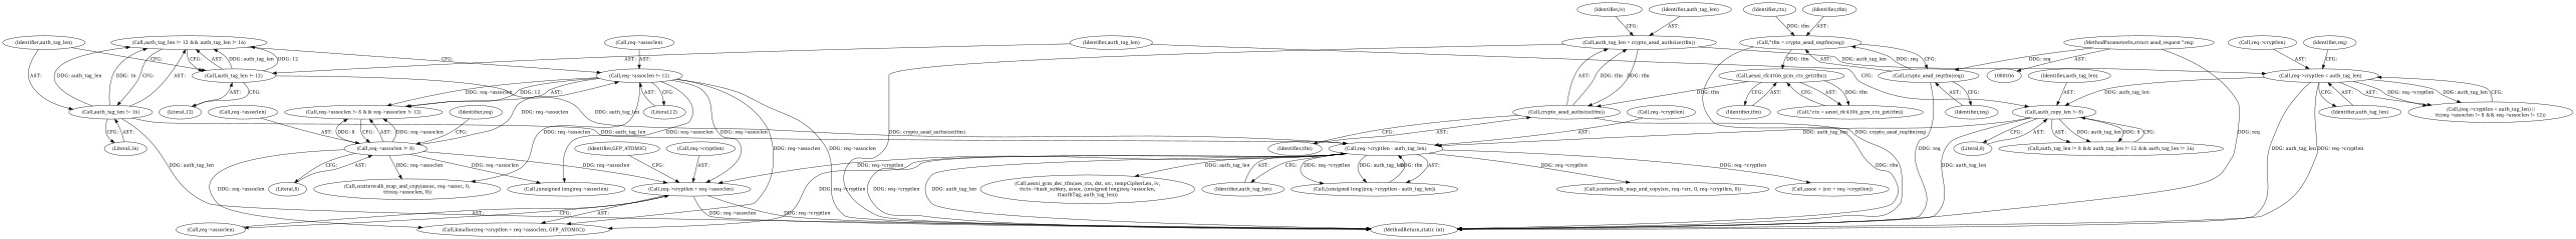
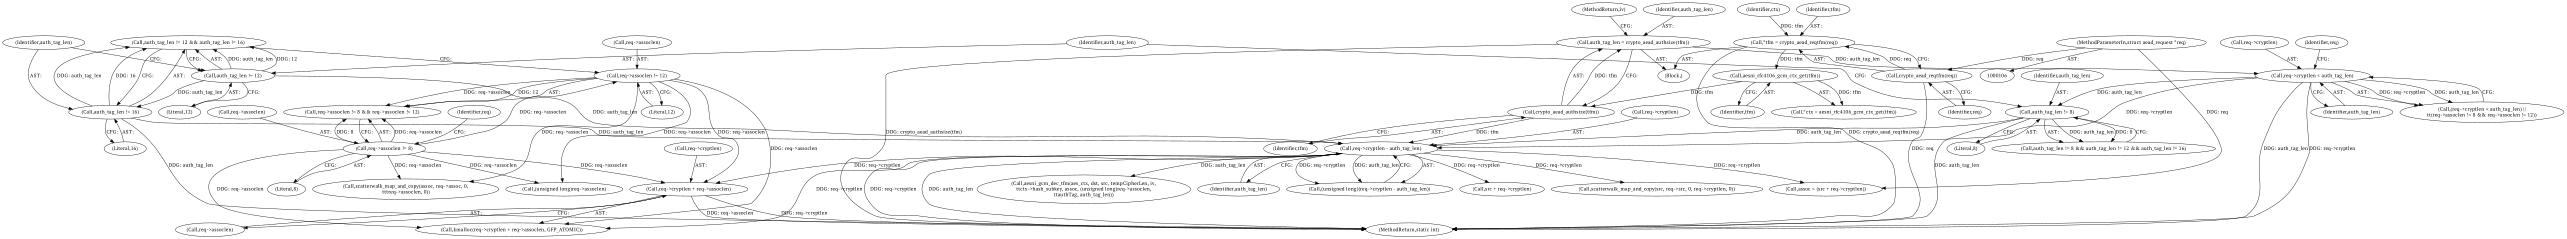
  digraph {
    fontname="PT Serif"
    node [fontname="PT Serif"]
    edge [fontname="PT Serif"]
    n1 [label="(Call,req->cryptlen + req->assoclen)"]
    n2 [label="(MethodReturn,static int)"]
    n3 [label="(Call,kmalloc(req->cryptlen + req->assoclen, GFP_ATOMIC))"]
    n4 [label="(Call,req->assoclen)"]
    n5 [label="(Call,req->cryptlen - auth_tag_len)"]
    n6 [label="(Call,aesni_gcm_dec_tfm(aes_ctx, dst, src, tempCipherLen, iv,\n\t\tctx->hash_subkey, assoc, (unsigned long)req->assoclen,\n\t\tauthTag, auth_tag_len))"]
    n7 [label="(Identifier,auth_tag_len)"]
    n8 [label="(Call,(unsigned long)(req->cryptlen - auth_tag_len))"]
    n9 [label="(Call,assoc = (src + req->cryptlen))"]
+   n10 [label="(Call,src + req->cryptlen)"]
    n11 [label="(Call,scatterwalk_map_and_copy(src, req->src, 0, req->cryptlen, 0))"]
    n12 [label="(Call,req->cryptlen < auth_tag_len)"]
-   n13 [label="(Call,auth_copy_len != 8)"]
+   n13 [label="(Call,auth_tag_len != 8)"]
    n14 [label="(Identifier,auth_tag_len)"]
    n15 [label="(Call,(req->cryptlen < auth_tag_len) ||\n\t\t(req->assoclen != 8 && req->assoclen != 12))"]
    n16 [label="(Literal,8)"]
    n17 [label="(Call,auth_tag_len != 8 && auth_tag_len != 12 && auth_tag_len != 16)"]
    n18 [label="(Call,auth_tag_len = crypto_aead_authsize(tfm))"]
    n19 [label="(Call,crypto_aead_authsize(tfm))"]
+   n20 [label="(Block,)"]
    n21 [label="(Identifier,tfm)"]
    n22 [label="(Call,aesni_rfc4106_gcm_ctx_get(tfm))"]
    n23 [label="(Call,*ctx = aesni_rfc4106_gcm_ctx_get(tfm))"]
    n24 [label="(Identifier,tfm)"]
    n25 [label="(Call,*tfm = crypto_aead_reqtfm(req))"]
    n26 [label="(Call,crypto_aead_reqtfm(req))"]
    n27 [label="(Identifier,req)"]
    n28 [label="(MethodParameterIn,struct aead_request *req)"]
    1000106
    n30 [label="(Call,auth_tag_len != 12)"]
    n31 [label="(Call,auth_tag_len != 16)"]
    n32 [label="(Literal,12)"]
    n33 [label="(Call,auth_tag_len != 12 && auth_tag_len != 16)"]
    n34 [label="(Literal,16)"]
    n35 [label="(Call,req->assoclen != 12)"]
    n36 [label="(Call,req->assoclen != 8)"]
    n37 [label="(Literal,8)"]
    n38 [label="(Call,scatterwalk_map_and_copy(assoc, req->assoc, 0,\n \t\t\treq->assoclen, 0))"]
    n39 [label="(Call,(unsigned long)req->assoclen)"]
    n40 [label="(Call,req->assoclen != 8 && req->assoclen != 12)"]
    n41 [label="(Literal,12)"]
    n42 [label="(Identifier,auth_tag_len)"]
-   n43 [label="(Identifier,iv)"]
+   n43 [label="(MethodReturn,iv)"]
    n44 [label="(Identifier,auth_tag_len)"]
-   n45 [label="(Identifier,GFP_ATOMIC)"]
    n46 [label="(Identifier,auth_tag_len)"]
    n47 [label="(Identifier,auth_tag_len)"]
    n48 [label="(Identifier,ctx)"]
    n49 [label="(Call,req->cryptlen)"]
    n50 [label="(Identifier,req)"]
    n51 [label="(Identifier,req)"]
    n52 [label="(Call,req->assoclen)"]
    n53 [label="(Identifier,tfm)"]
    n54 [label="(Call,req->cryptlen)"]
    n55 [label="(Call,req->assoclen)"]
    n56 [label="(Call,req->cryptlen)"]
    n1 -> n2 [label="DDG: req->cryptlen"]
    n1 -> n2 [label="DDG: req->assoclen"]
    n1 -> n3 [label="AST: "]
    n1 -> n4 [label="CFG: "]
    n4 -> n1 [label="AST: "]
    n5 -> n1 [label="DDG: req->cryptlen"]
    n5 -> n2 [label="DDG: req->cryptlen"]
    n5 -> n2 [label="DDG: auth_tag_len"]
    n5 -> n3 [label="DDG: req->cryptlen"]
    n5 -> n6 [label="DDG: auth_tag_len"]
    n5 -> n7 [label="CFG: "]
    n5 -> n8 [label="AST: "]
    n5 -> n8 [label="DDG: req->cryptlen"]
    n5 -> n8 [label="DDG: auth_tag_len"]
    n5 -> n9 [label="DDG: req->cryptlen"]
+   n5 -> n10 [label="DDG: req->cryptlen"]
    n5 -> n11 [label="DDG: req->cryptlen"]
    n7 -> n5 [label="AST: "]
-   n8 -> n5 [label="DDG: tfm"]
+   n8 -> n5 [label="CFG: "]
    n12 -> n2 [label="DDG: auth_tag_len"]
    n12 -> n2 [label="DDG: req->cryptlen"]
+   n12 -> n5 [label="DDG: req->cryptlen"]
    n12 -> n13 [label="DDG: auth_tag_len"]
    n12 -> n14 [label="CFG: "]
    n12 -> n15 [label="AST: "]
    n12 -> n15 [label="DDG: req->cryptlen"]
    n12 -> n15 [label="DDG: auth_tag_len"]
    n13 -> n2 [label="DDG: auth_tag_len"]
    n13 -> n5 [label="DDG: auth_tag_len"]
    n13 -> n16 [label="CFG: "]
    n13 -> n17 [label="AST: "]
    n13 -> n17 [label="DDG: auth_tag_len"]
    n13 -> n17 [label="DDG: 8"]
    n14 -> n12 [label="AST: "]
    n15 -> n12 [label="CFG: "]
    n16 -> n13 [label="AST: "]
    n17 -> n13 [label="CFG: "]
    n18 -> n2 [label="DDG: crypto_aead_authsize(tfm)"]
    n18 -> n12 [label="DDG: auth_tag_len"]
-   n18 -> n19 [label="DDG: tfm"]
-   n19 -> n2 [label="DDG: tfm"]
+   n18 -> n19 [label="CFG: "]
+   n18 -> n20 [label="AST: "]
+   n19 -> n5 [label="DDG: tfm"]
    n19 -> n18 [label="AST: "]
    n19 -> n18 [label="DDG: tfm"]
    n19 -> n21 [label="CFG: "]
    n21 -> n19 [label="AST: "]
    n22 -> n19 [label="DDG: tfm"]
    n22 -> n23 [label="AST: "]
    n22 -> n23 [label="DDG: tfm"]
    n22 -> n24 [label="CFG: "]
-   n23 -> n22 [label="CFG: "]
    n24 -> n22 [label="AST: "]
    n25 -> n2 [label="DDG: crypto_aead_reqtfm(req)"]
+   n25 -> n20 [label="AST: "]
    n25 -> n22 [label="DDG: tfm"]
    n25 -> n26 [label="CFG: "]
    n26 -> n2 [label="DDG: req"]
    n26 -> n25 [label="AST: "]
    n26 -> n25 [label="DDG: req"]
    n26 -> n27 [label="CFG: "]
    n27 -> n26 [label="AST: "]
-   n28 -> n2 [label="DDG: req"]
+   n28 -> n9 [label="DDG: req"]
    n28 -> n26 [label="DDG: req"]
    n28 -> 1000106 [label="AST: "]
    n30 -> n5 [label="DDG: auth_tag_len"]
+   n30 -> n31 [label="DDG: auth_tag_len"]
    n30 -> n32 [label="CFG: "]
    n30 -> n33 [label="AST: "]
    n30 -> n33 [label="DDG: auth_tag_len"]
    n30 -> n33 [label="DDG: 12"]
    n31 -> n2 [label="DDG: auth_tag_len"]
    n31 -> n5 [label="DDG: auth_tag_len"]
    n31 -> n33 [label="AST: "]
    n31 -> n33 [label="DDG: auth_tag_len"]
    n31 -> n33 [label="DDG: 16"]
    n31 -> n34 [label="CFG: "]
    n32 -> n30 [label="AST: "]
    n33 -> n30 [label="CFG: "]
    n33 -> n31 [label="CFG: "]
    n33 -> n35 [label="CFG: "]
    n34 -> n31 [label="AST: "]
    n35 -> n1 [label="DDG: req->assoclen"]
-   n35 -> n2 [label="DDG: req->assoclen"]
    n35 -> n3 [label="DDG: req->assoclen"]
    n35 -> n38 [label="DDG: req->assoclen"]
    n35 -> n39 [label="DDG: req->assoclen"]
    n35 -> n40 [label="AST: "]
    n35 -> n40 [label="DDG: req->assoclen"]
    n35 -> n40 [label="DDG: 12"]
    n35 -> n41 [label="CFG: "]
    n36 -> n1 [label="DDG: req->assoclen"]
    n36 -> n3 [label="DDG: req->assoclen"]
    n36 -> n35 [label="DDG: req->assoclen"]
    n36 -> n37 [label="CFG: "]
    n36 -> n38 [label="DDG: req->assoclen"]
    n36 -> n39 [label="DDG: req->assoclen"]
    n36 -> n40 [label="AST: "]
    n36 -> n40 [label="DDG: req->assoclen"]
    n36 -> n40 [label="DDG: 8"]
    n37 -> n36 [label="AST: "]
    n40 -> n36 [label="CFG: "]
    n41 -> n35 [label="AST: "]
    n42 -> n30 [label="CFG: "]
    n42 -> n31 [label="AST: "]
    n43 -> n18 [label="CFG: "]
    n44 -> n18 [label="AST: "]
-   n45 -> n1 [label="CFG: "]
    n46 -> n13 [label="CFG: "]
    n46 -> n30 [label="AST: "]
    n47 -> n13 [label="AST: "]
    n48 -> n25 [label="DDG: tfm"]
    n49 -> n12 [label="AST: "]
    n50 -> n12 [label="CFG: "]
    n51 -> n36 [label="CFG: "]
    n52 -> n36 [label="AST: "]
    n53 -> n25 [label="AST: "]
    n54 -> n5 [label="AST: "]
    n55 -> n35 [label="AST: "]
    n56 -> n1 [label="AST: "]
  }
